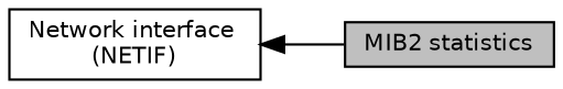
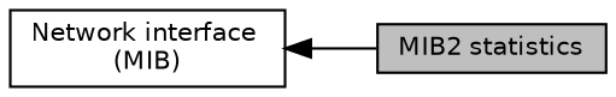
  digraph {
    rankdir=LR
    node [color=black fontname=Helvetica fontsize=10 shape=box style=filled]
    n1 [fillcolor=grey75 fontcolor=black height=0.2 label="MIB2 statistics" width=0.4]
-   n2 [fillcolor=white height=0.2 label="Network interface \l(NETIF)" width=0.4]
+   n2 [fillcolor=white height=0.2 label="Network interface \l(MIB)" width=0.4]
    n2 -> n1 [dir=back fontname=Helvetica fontsize=10 labelfontname=Helvetica labelfontsize=10 shape=plaintext style=solid]
  }
